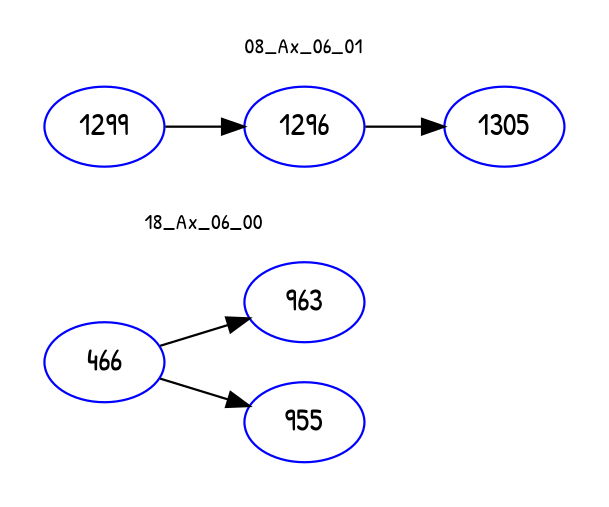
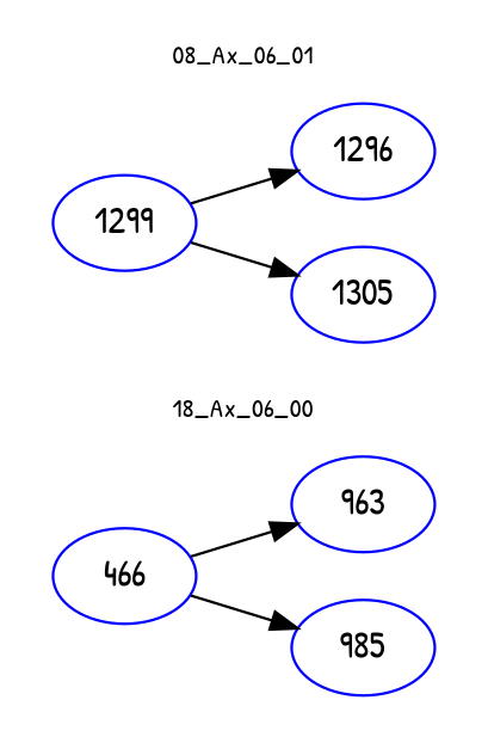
  digraph {
    fontname="Patrick Hand"
    rankdir=LR
    node [color=blue fontname="Patrick Hand"]
    edge [color=black fontname="Patrick Hand"]
    n1 [label=466]
-   n2 [label=955]
+   n2 [label=985]
    n3 [label=963]
    n4 [label=1299]
    n5 [label=1305]
    n6 [label=1296]
    subgraph cluster_1 {
      color=white
      fontsize=10
      label="18_Ax_06_00"
      n1
      n2
      n3
    }
    subgraph cluster_2 {
      color=white
      fontsize=10
      label="08_Ax_06_01"
      n4
      n5
      n6
    }
    n1 -> n2
    n1 -> n3
-   n6 -> n5
+   n4 -> n5
    n4 -> n6
  }
